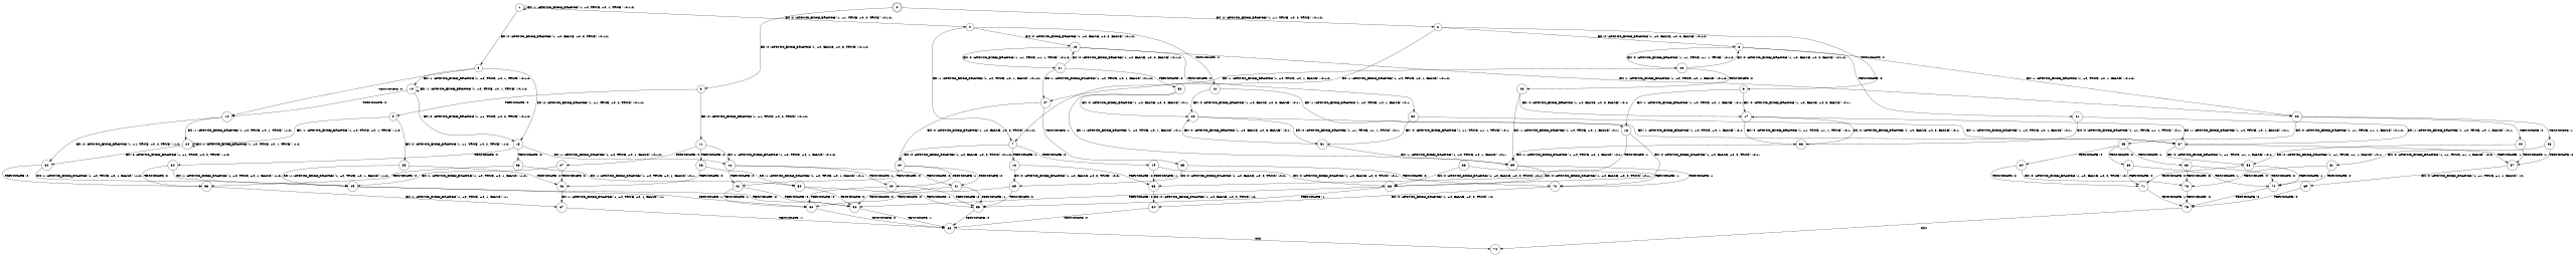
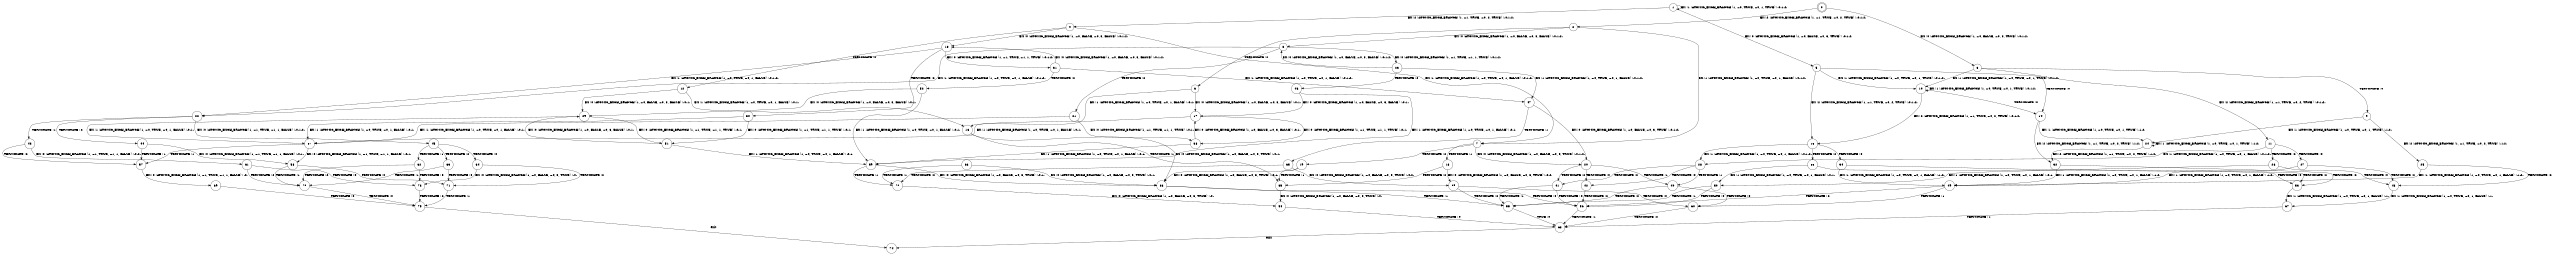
  digraph {
    node [shape=circle]
    0 [peripheries=2]
    2
    3
    1
    4
    5
    6
    7
    8
    9
    10
    11
    12
    13
    14
    15
    16
    17
    18
    19
    20
    21
    22
    23
    24
    25
    26
    27
    28
    29
    30
    31
    32
    33
    34
    35
    36
    37
    38
    39
    40
    41
    42
    43
    44
    45
    46
    47
    48
    49
    50
    51
    52
    53
    54
    55
    56
    57
    58
    59
    60
    61
    62
    63
    64
    65
    67
    68
    69
    70
    71
    72
    73
    66
    74
    75
    0 -> 2 [label="EX !2 !ATOMIC_EXCH_BRANCH (1, +1, TRUE, +0, 2, TRUE) !:0:1:2:"]
    0 -> 3 [label="EX !0 !ATOMIC_EXCH_BRANCH (1, +0, FALSE, +0, 3, TRUE) !:0:1:2:"]
    2 -> 6 [label="TERMINATE !2"]
    2 -> 7 [label="EX !1 !ATOMIC_EXCH_BRANCH (1, +0, TRUE, +0, 1, FALSE) !:0:1:2:"]
    2 -> 8 [label="EX !0 !ATOMIC_EXCH_BRANCH (1, +0, FALSE, +0, 3, FALSE) !:0:1:2:"]
    3 -> 9 [label="TERMINATE !0"]
+   3 -> 10 [label="EX !1 !ATOMIC_EXCH_BRANCH (1, +0, TRUE, +0, 1, TRUE) !:0:1:2:"]
    3 -> 11 [label="EX !2 !ATOMIC_EXCH_BRANCH (1, +1, TRUE, +0, 2, TRUE) !:0:1:2:"]
    1 -> 1 [label="EX !1 !ATOMIC_EXCH_BRANCH (1, +0, TRUE, +0, 1, TRUE) !:0:1:2:"]
    1 -> 4 [label="EX !2 !ATOMIC_EXCH_BRANCH (1, +1, TRUE, +0, 2, TRUE) !:0:1:2:"]
    1 -> 5 [label="EX !0 !ATOMIC_EXCH_BRANCH (1, +0, FALSE, +0, 3, TRUE) !:0:1:2:"]
    4 -> 7 [label="EX !1 !ATOMIC_EXCH_BRANCH (1, +0, TRUE, +0, 1, FALSE) !:0:1:2:"]
    4 -> 12 [label="TERMINATE !2"]
    4 -> 13 [label="EX !0 !ATOMIC_EXCH_BRANCH (1, +0, FALSE, +0, 3, FALSE) !:0:1:2:"]
    5 -> 10 [label="EX !1 !ATOMIC_EXCH_BRANCH (1, +0, TRUE, +0, 1, TRUE) !:0:1:2:"]
    5 -> 14 [label="TERMINATE !0"]
    5 -> 15 [label="EX !2 !ATOMIC_EXCH_BRANCH (1, +1, TRUE, +0, 2, TRUE) !:0:1:2:"]
    6 -> 16 [label="EX !1 !ATOMIC_EXCH_BRANCH (1, +0, TRUE, +0, 1, FALSE) !:0:1:"]
    6 -> 17 [label="EX !0 !ATOMIC_EXCH_BRANCH (1, +0, FALSE, +0, 3, FALSE) !:0:1:"]
    7 -> 18 [label="TERMINATE !1"]
    7 -> 19 [label="TERMINATE !2"]
    7 -> 20 [label="EX !0 !ATOMIC_EXCH_BRANCH (1, +0, FALSE, +0, 3, TRUE) !:0:1:2:"]
    8 -> 21 [label="TERMINATE !2"]
    8 -> 22 [label="EX !1 !ATOMIC_EXCH_BRANCH (1, +0, TRUE, +0, 1, FALSE) !:0:1:2:"]
    8 -> 23 [label="EX !0 !ATOMIC_EXCH_BRANCH (1, +1, TRUE, +1, 1, TRUE) !:0:1:2:"]
    9 -> 24 [label="EX !1 !ATOMIC_EXCH_BRANCH (1, +0, TRUE, +0, 1, TRUE) !:1:2:"]
    9 -> 25 [label="EX !2 !ATOMIC_EXCH_BRANCH (1, +1, TRUE, +0, 2, TRUE) !:1:2:"]
    10 -> 10 [label="EX !1 !ATOMIC_EXCH_BRANCH (1, +0, TRUE, +0, 1, TRUE) !:0:1:2:"]
    10 -> 14 [label="TERMINATE !0"]
    10 -> 15 [label="EX !2 !ATOMIC_EXCH_BRANCH (1, +1, TRUE, +0, 2, TRUE) !:0:1:2:"]
    11 -> 26 [label="TERMINATE !2"]
    11 -> 27 [label="TERMINATE !0"]
    11 -> 28 [label="EX !1 !ATOMIC_EXCH_BRANCH (1, +0, TRUE, +0, 1, FALSE) !:0:1:2:"]
    12 -> 16 [label="EX !1 !ATOMIC_EXCH_BRANCH (1, +0, TRUE, +0, 1, FALSE) !:0:1:"]
    12 -> 29 [label="EX !0 !ATOMIC_EXCH_BRANCH (1, +0, FALSE, +0, 3, FALSE) !:0:1:"]
    13 -> 22 [label="EX !1 !ATOMIC_EXCH_BRANCH (1, +0, TRUE, +0, 1, FALSE) !:0:1:2:"]
    13 -> 30 [label="TERMINATE !2"]
    13 -> 31 [label="EX !0 !ATOMIC_EXCH_BRANCH (1, +1, TRUE, +1, 1, TRUE) !:0:1:2:"]
    14 -> 24 [label="EX !1 !ATOMIC_EXCH_BRANCH (1, +0, TRUE, +0, 1, TRUE) !:1:2:"]
    14 -> 32 [label="EX !2 !ATOMIC_EXCH_BRANCH (1, +1, TRUE, +0, 2, TRUE) !:1:2:"]
    15 -> 28 [label="EX !1 !ATOMIC_EXCH_BRANCH (1, +0, TRUE, +0, 1, FALSE) !:0:1:2:"]
    15 -> 33 [label="TERMINATE !2"]
    15 -> 34 [label="TERMINATE !0"]
    16 -> 35 [label="TERMINATE !1"]
    16 -> 36 [label="EX !0 !ATOMIC_EXCH_BRANCH (1, +0, FALSE, +0, 3, TRUE) !:0:1:"]
    17 -> 37 [label="EX !1 !ATOMIC_EXCH_BRANCH (1, +0, TRUE, +0, 1, FALSE) !:0:1:"]
    17 -> 38 [label="EX !0 !ATOMIC_EXCH_BRANCH (1, +1, TRUE, +1, 1, TRUE) !:0:1:"]
    18 -> 35 [label="TERMINATE !2"]
    18 -> 39 [label="EX !0 !ATOMIC_EXCH_BRANCH (1, +0, FALSE, +0, 3, TRUE) !:0:2:"]
    19 -> 35 [label="TERMINATE !1"]
    19 -> 36 [label="EX !0 !ATOMIC_EXCH_BRANCH (1, +0, FALSE, +0, 3, TRUE) !:0:1:"]
    20 -> 40 [label="TERMINATE !1"]
    20 -> 41 [label="TERMINATE !2"]
    20 -> 42 [label="TERMINATE !0"]
    21 -> 37 [label="EX !1 !ATOMIC_EXCH_BRANCH (1, +0, TRUE, +0, 1, FALSE) !:0:1:"]
    21 -> 38 [label="EX !0 !ATOMIC_EXCH_BRANCH (1, +1, TRUE, +1, 1, TRUE) !:0:1:"]
    22 -> 43 [label="TERMINATE !1"]
    22 -> 44 [label="TERMINATE !2"]
    22 -> 45 [label="EX !0 !ATOMIC_EXCH_BRANCH (1, +1, TRUE, +1, 1, FALSE) !:0:1:2:"]
    23 -> 8 [label="EX !0 !ATOMIC_EXCH_BRANCH (1, +0, FALSE, +0, 3, FALSE) !:0:1:2:"]
    23 -> 46 [label="TERMINATE !2"]
    23 -> 47 [label="EX !1 !ATOMIC_EXCH_BRANCH (1, +0, TRUE, +0, 1, FALSE) !:0:1:2:"]
    24 -> 24 [label="EX !1 !ATOMIC_EXCH_BRANCH (1, +0, TRUE, +0, 1, TRUE) !:1:2:"]
    24 -> 32 [label="EX !2 !ATOMIC_EXCH_BRANCH (1, +1, TRUE, +0, 2, TRUE) !:1:2:"]
    25 -> 48 [label="TERMINATE !2"]
    25 -> 49 [label="EX !1 !ATOMIC_EXCH_BRANCH (1, +0, TRUE, +0, 1, FALSE) !:1:2:"]
    26 -> 48 [label="TERMINATE !0"]
    26 -> 50 [label="EX !1 !ATOMIC_EXCH_BRANCH (1, +0, TRUE, +0, 1, FALSE) !:0:1:"]
    27 -> 48 [label="TERMINATE !2"]
    27 -> 49 [label="EX !1 !ATOMIC_EXCH_BRANCH (1, +0, TRUE, +0, 1, FALSE) !:1:2:"]
    28 -> 40 [label="TERMINATE !1"]
    28 -> 41 [label="TERMINATE !2"]
    28 -> 42 [label="TERMINATE !0"]
    29 -> 37 [label="EX !1 !ATOMIC_EXCH_BRANCH (1, +0, TRUE, +0, 1, FALSE) !:0:1:"]
    29 -> 51 [label="EX !0 !ATOMIC_EXCH_BRANCH (1, +1, TRUE, +1, 1, TRUE) !:0:1:"]
    30 -> 37 [label="EX !1 !ATOMIC_EXCH_BRANCH (1, +0, TRUE, +0, 1, FALSE) !:0:1:"]
    30 -> 51 [label="EX !0 !ATOMIC_EXCH_BRANCH (1, +1, TRUE, +1, 1, TRUE) !:0:1:"]
    31 -> 13 [label="EX !0 !ATOMIC_EXCH_BRANCH (1, +0, FALSE, +0, 3, FALSE) !:0:1:2:"]
    31 -> 47 [label="EX !1 !ATOMIC_EXCH_BRANCH (1, +0, TRUE, +0, 1, FALSE) !:0:1:2:"]
    31 -> 52 [label="TERMINATE !2"]
    32 -> 49 [label="EX !1 !ATOMIC_EXCH_BRANCH (1, +0, TRUE, +0, 1, FALSE) !:1:2:"]
    32 -> 53 [label="TERMINATE !2"]
    33 -> 50 [label="EX !1 !ATOMIC_EXCH_BRANCH (1, +0, TRUE, +0, 1, FALSE) !:0:1:"]
    33 -> 53 [label="TERMINATE !0"]
    34 -> 49 [label="EX !1 !ATOMIC_EXCH_BRANCH (1, +0, TRUE, +0, 1, FALSE) !:1:2:"]
    34 -> 53 [label="TERMINATE !2"]
    35 -> 54 [label="EX !0 !ATOMIC_EXCH_BRANCH (1, +0, FALSE, +0, 3, TRUE) !:0:"]
    36 -> 55 [label="TERMINATE !1"]
    36 -> 56 [label="TERMINATE !0"]
    37 -> 57 [label="TERMINATE !1"]
    37 -> 58 [label="EX !0 !ATOMIC_EXCH_BRANCH (1, +1, TRUE, +1, 1, FALSE) !:0:1:"]
    38 -> 17 [label="EX !0 !ATOMIC_EXCH_BRANCH (1, +0, FALSE, +0, 3, FALSE) !:0:1:"]
    38 -> 59 [label="EX !1 !ATOMIC_EXCH_BRANCH (1, +0, TRUE, +0, 1, FALSE) !:0:1:"]
    39 -> 55 [label="TERMINATE !2"]
    39 -> 60 [label="TERMINATE !0"]
    40 -> 55 [label="TERMINATE !2"]
    40 -> 60 [label="TERMINATE !0"]
    41 -> 55 [label="TERMINATE !1"]
    41 -> 56 [label="TERMINATE !0"]
    42 -> 56 [label="TERMINATE !2"]
-   42 -> 60 [label="TERMINATE !1"]
    43 -> 57 [label="TERMINATE !2"]
    43 -> 61 [label="EX !0 !ATOMIC_EXCH_BRANCH (1, +1, TRUE, +1, 1, FALSE) !:0:2:"]
    44 -> 57 [label="TERMINATE !1"]
    44 -> 58 [label="EX !0 !ATOMIC_EXCH_BRANCH (1, +1, TRUE, +1, 1, FALSE) !:0:1:"]
    45 -> 62 [label="TERMINATE !1"]
    45 -> 63 [label="TERMINATE !2"]
    45 -> 64 [label="TERMINATE !0"]
    46 -> 17 [label="EX !0 !ATOMIC_EXCH_BRANCH (1, +0, FALSE, +0, 3, FALSE) !:0:1:"]
    46 -> 59 [label="EX !1 !ATOMIC_EXCH_BRANCH (1, +0, TRUE, +0, 1, FALSE) !:0:1:"]
    47 -> 20 [label="EX !0 !ATOMIC_EXCH_BRANCH (1, +0, FALSE, +0, 3, TRUE) !:0:1:2:"]
    47 -> 65 [label="TERMINATE !1"]
    48 -> 67 [label="EX !1 !ATOMIC_EXCH_BRANCH (1, +0, TRUE, +0, 1, FALSE) !:1:"]
    49 -> 56 [label="TERMINATE !2"]
    49 -> 60 [label="TERMINATE !1"]
    50 -> 55 [label="TERMINATE !1"]
    50 -> 56 [label="TERMINATE !0"]
    51 -> 29 [label="EX !0 !ATOMIC_EXCH_BRANCH (1, +0, FALSE, +0, 3, FALSE) !:0:1:"]
    51 -> 59 [label="EX !1 !ATOMIC_EXCH_BRANCH (1, +0, TRUE, +0, 1, FALSE) !:0:1:"]
    52 -> 29 [label="EX !0 !ATOMIC_EXCH_BRANCH (1, +0, FALSE, +0, 3, FALSE) !:0:1:"]
    52 -> 59 [label="EX !1 !ATOMIC_EXCH_BRANCH (1, +0, TRUE, +0, 1, FALSE) !:0:1:"]
    53 -> 67 [label="EX !1 !ATOMIC_EXCH_BRANCH (1, +0, TRUE, +0, 1, FALSE) !:1:"]
    54 -> 68 [label="TERMINATE !0"]
-   55 -> 68 [label="TERMINATE !0"]
+   55 -> 68 [label="TRUE !0"]
    56 -> 68 [label="TERMINATE !1"]
    57 -> 69 [label="EX !0 !ATOMIC_EXCH_BRANCH (1, +1, TRUE, +1, 1, FALSE) !:0:"]
    58 -> 70 [label="TERMINATE !1"]
    58 -> 71 [label="TERMINATE !0"]
    59 -> 36 [label="EX !0 !ATOMIC_EXCH_BRANCH (1, +0, FALSE, +0, 3, TRUE) !:0:1:"]
    59 -> 72 [label="TERMINATE !1"]
    60 -> 68 [label="TERMINATE !2"]
    61 -> 70 [label="TERMINATE !2"]
    61 -> 73 [label="TERMINATE !0"]
    62 -> 70 [label="TERMINATE !2"]
    62 -> 73 [label="TERMINATE !3"]
    63 -> 70 [label="TERMINATE !1"]
    63 -> 71 [label="TERMINATE !0"]
    64 -> 71 [label="TERMINATE !2"]
    64 -> 73 [label="EX !0 !ATOMIC_EXCH_BRANCH (1, +0, FALSE, +0, 3, TRUE) !:0:"]
    65 -> 39 [label="EX !0 !ATOMIC_EXCH_BRANCH (1, +0, FALSE, +0, 3, TRUE) !:0:2:"]
    65 -> 72 [label="TERMINATE !2"]
    67 -> 68 [label="TERMINATE !1"]
    68 -> 74 [label=exit]
    69 -> 75 [label="TERMINATE !0"]
    70 -> 75 [label="TERMINATE !0"]
    71 -> 75 [label="TERMINATE !1"]
    72 -> 54 [label="EX !0 !ATOMIC_EXCH_BRANCH (1, +0, FALSE, +0, 3, TRUE) !:0:"]
    73 -> 75 [label="TERMINATE !2"]
    66 -> 36 [label="EX !0 !ATOMIC_EXCH_BRANCH (1, +0, FALSE, +0, 3, TRUE) !:0:1:"]
    66 -> 72 [label="TERMINATE !1"]
    75 -> 74 [label=exit]
  }
